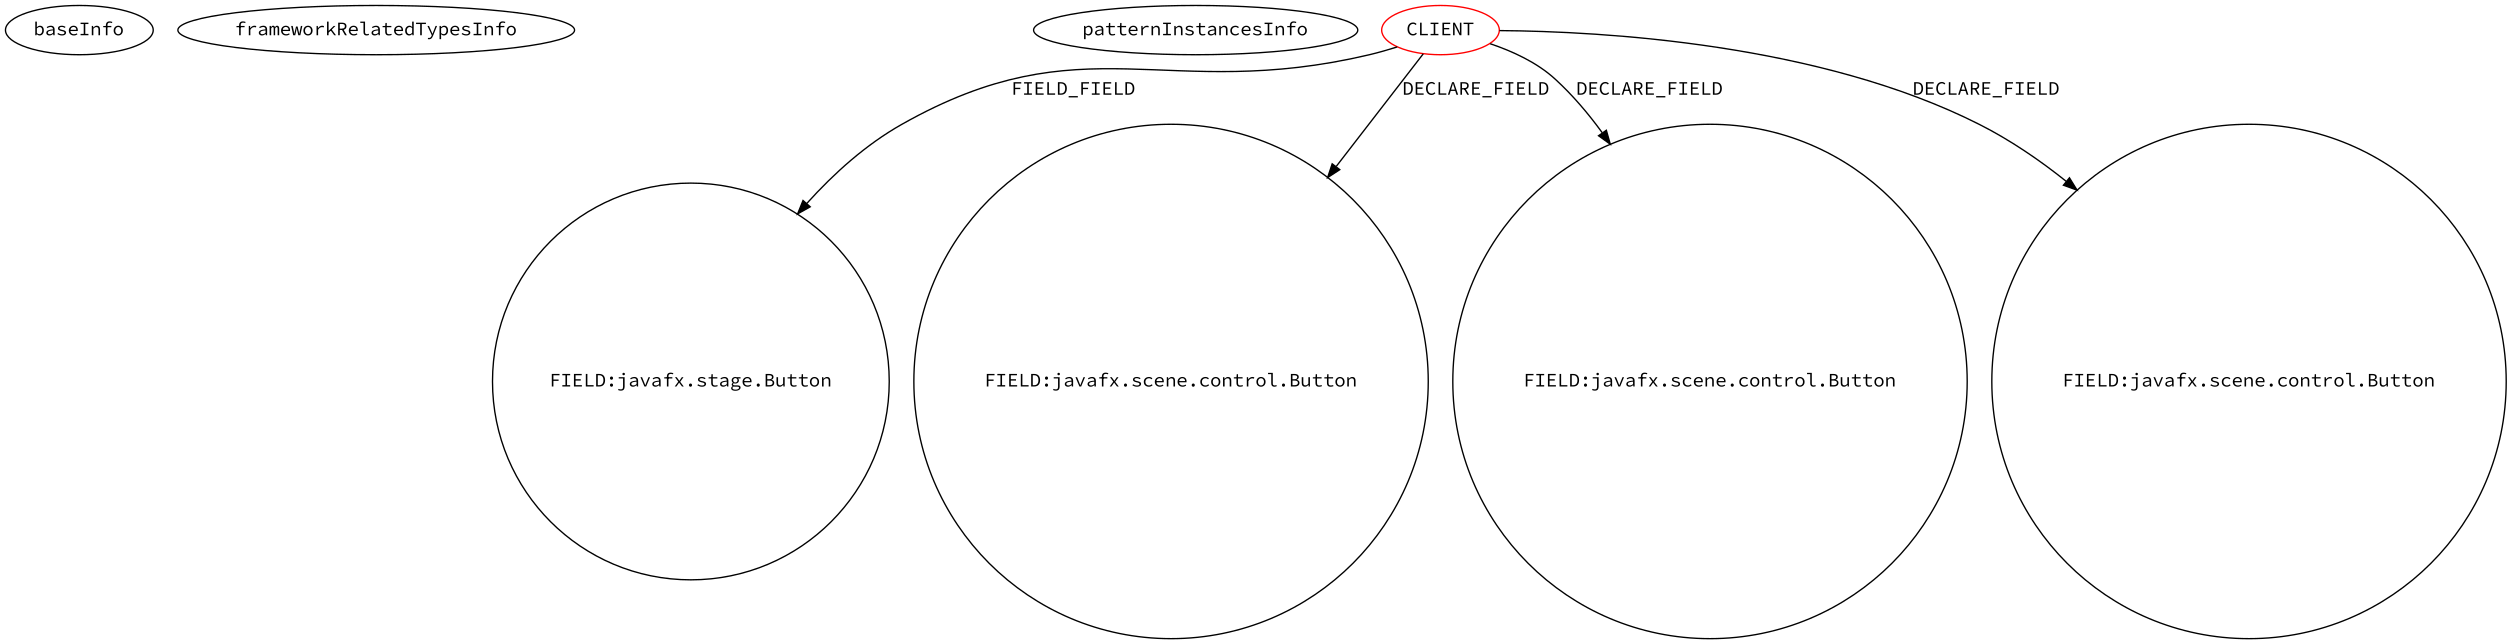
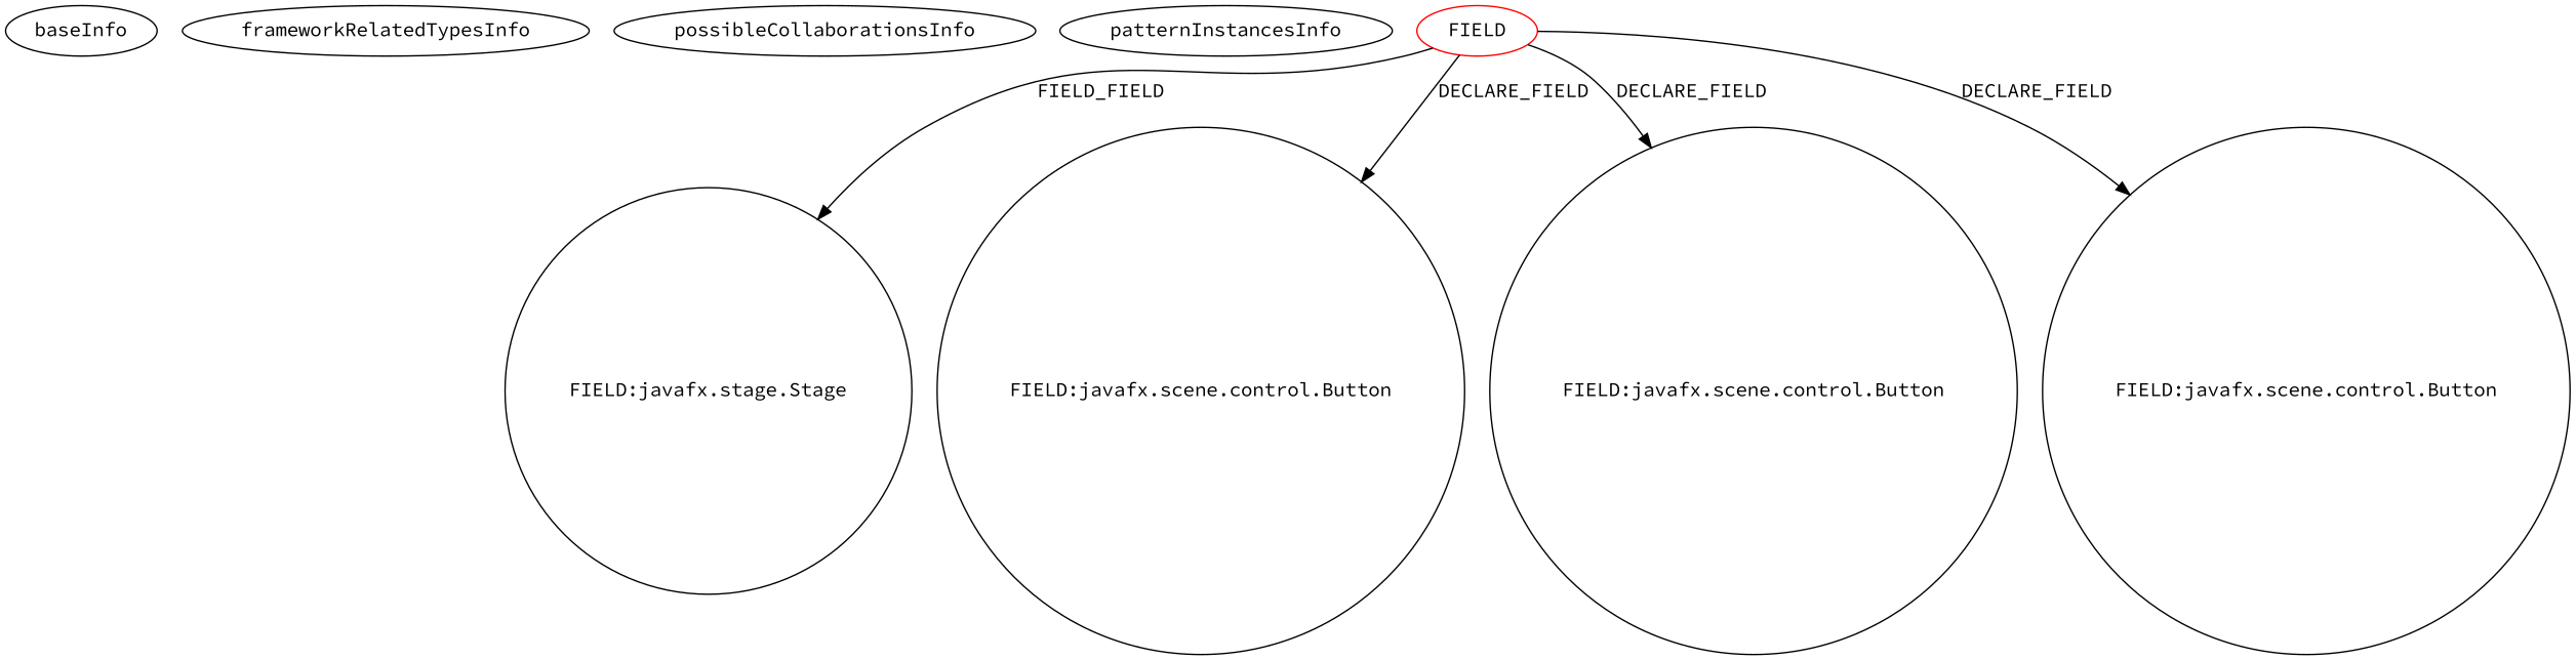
  digraph {
    fontname="Source Code Pro"
    node [fontname="Source Code Pro" isFrameworkType=false]
    edge [fontname="Source Code Pro"]
    baseInfo [category=pattern graphId=483 isAnonymous=false possibleRelation=false isFrameworkType=""]
    frameworkRelatedTypesInfo [isFrameworkType=""]
+   possibleCollaborationsInfo [isFrameworkType=""]
    patternInstancesInfo [0="amonker-AmonkerFX~/amonker-AmonkerFX/AmonkerFX-master/src/cn/jingyun/javafx/amonker/ui/AmonkerUIApplication.java~AmonkerUIApplication~1831" 1="novosga-painel-fx~/novosga-painel-fx/painel-fx-master/src/org/novosga/painel/client/ui/Controller.java~Controller~3787" 10="diogocs1-FPessoais~/diogocs1-FPessoais/FPessoais-master/FinancasPessoais/src/app/controllers/HomeController.java~HomeController~2490" 11="demibenari-cd-catalog~/demibenari-cd-catalog/cd-catalog-master/src/cd/catalog/MainFormController.java~MainFormController~2392" 12="walker-clint-AIProj3~/walker-clint-AIProj3/AIProj3-master/src/application/GameBoardController.java~GameBoardController~4712" 13="mathiasj33-VocLearn~/mathiasj33-VocLearn/VocLearn-master/src/net/softwarepage/voclearn/code/Gui.java~Gui~3576" 14="Tsaru-Java-MP3-Visualizations~/Tsaru-Java-MP3-Visualizations/Java-MP3-Visualizations-master/mp3 Visualization/src/VisualizationInterface.java~VisualizationInterface~1511" 15="bianconejo-CEFX~/bianconejo-CEFX/CEFX-master/src/cefx/CECommandeController.java~CECommandeController~2084" 16="didygo-gce-display~/didygo-gce-display/gce-display-master/src/proto1/DashBoard.java~DashBoard~2407" 2="tgregerson-lc3~/tgregerson-lc3/lc3-master/LC3Sim/src/lc3sim/ui/UIFXMain.java~UIFXMain~4520" 3="bianconejo-CEFX~/bianconejo-CEFX/CEFX-master/src/cefx/CEGestionRemisesController.java~CEGestionRemisesController~2018" 4="ajithkp560-quizmaster~/ajithkp560-quizmaster/quizmaster-master/QuizProgram_SRC/QuizProgram/src/quizprogram/SampleController.java~SampleController~1753" 5="bianconejo-CEFX~/bianconejo-CEFX/CEFX-master/src/cefx/CEPrincipalController.java~CEPrincipalController~2114" 6="RomeoGolf-BC~/RomeoGolf-BC/BC-master/src/romeogolf/bc/MainController.java~MainController~1142" 7="joelburget-miftiwac~/joelburget-miftiwac/miftiwac-master/src/Dynamic_page.java~Dynamic_page~3333" 8="demibenari-cd-catalog~/demibenari-cd-catalog/cd-catalog-master/src/cd/catalog/EditCDFormController.java~EditCDFormController~2395" 9="dodaio-SoftwareBlack21G~/dodaio-SoftwareBlack21G/SoftwareBlack21G-master/Blackjack/src/Viewer/MainGamev2Controller.java~MainGamev2Controller~2521" isFrameworkType=""]
-   n5 [label="FIELD:javafx.stage.Button" shape=circle vertexType=FIELD_DECLARATION]
-   n6 [color=red label=CLIENT vertexType=ROOT_CLIENT_CLASS_DECLARATION]
+   n5 [label="FIELD:javafx.stage.Stage" shape=circle vertexType=FIELD_DECLARATION]
+   n6 [color=red label=FIELD vertexType=ROOT_CLIENT_CLASS_DECLARATION]
    n7 [label="FIELD:javafx.scene.control.Button" shape=circle vertexType=FIELD_DECLARATION]
    n8 [label="FIELD:javafx.scene.control.Button" shape=circle vertexType=FIELD_DECLARATION]
    n9 [label="FIELD:javafx.scene.control.Button" shape=circle vertexType=FIELD_DECLARATION]
    n6 -> n5 [label=FIELD_FIELD]
    n6 -> n7 [label=DECLARE_FIELD]
    n6 -> n8 [label=DECLARE_FIELD]
    n6 -> n9 [label=DECLARE_FIELD]
  }
